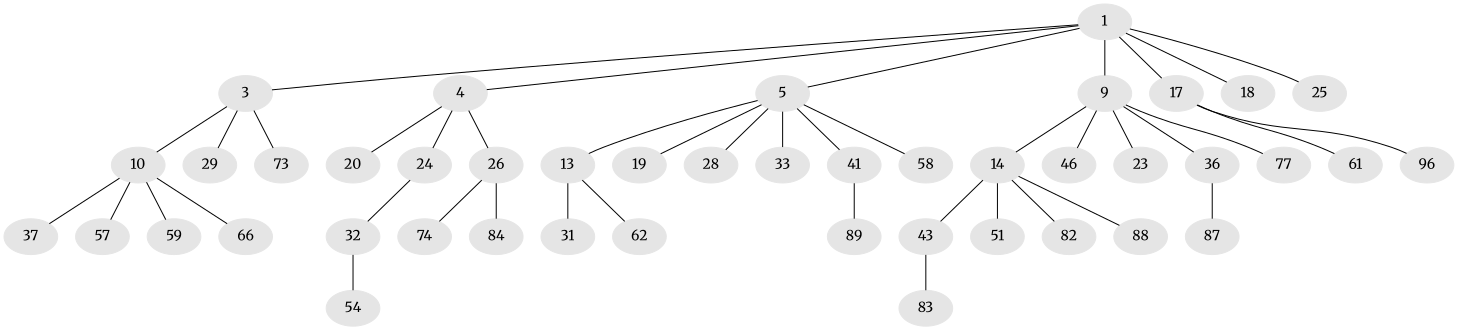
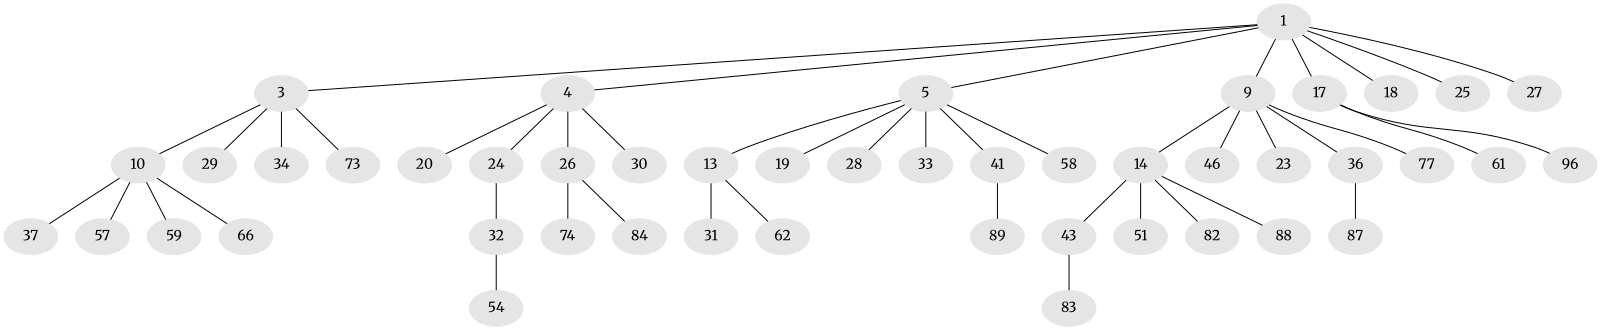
  graph {
    fontname=Merriweather
    node [color=gray90 fontname=Merriweather style=filled]
    edge [fontname=Merriweather]
    1 [super="+2+7+15"]
    3 [super="+8"]
    4 [super="+11"]
    5 [super="+6+80"]
    9 [super="+12+35"]
    17 [super="+39+46"]
    18 [super="+78+95"]
    25 [super="+42"]
+   27
    10 [super="+90"]
    29 [super="+49"]
+   34
    73
    20 [super="+60"]
    24 [super="+79"]
    26 [super="+52+70+53"]
+   30 [super="+50+72"]
    13
    19 [super="+48"]
    28
    33 [super="+71+55"]
    41
    58
    14 [super="+21"]
    n25 [label=46 super="+91"]
    23
    36
    77
    61 [super="+93"]
    96
    37 [super="+63"]
    57
    59
    66
    32 [super="+38+40+81"]
    74
    84
    31
    62
    89
    43 [super="+45"]
    51
    82
    88
    87
    83
    54
    1 -- 3
    1 -- 4
    1 -- 5
    1 -- 9
    1 -- 17
    1 -- 18
    1 -- 25
+   1 -- 27
    3 -- 10
    3 -- 29
+   3 -- 34
    3 -- 73
    4 -- 20
    4 -- 24
    4 -- 26
+   4 -- 30
    5 -- 13
    5 -- 19
    5 -- 28
    5 -- 33
    5 -- 41
    5 -- 58
    9 -- 14
    9 -- n25
    9 -- 23
    9 -- 36
    9 -- 77
    17 -- 61
    17 -- 96
    10 -- 37
    10 -- 57
    10 -- 59
    10 -- 66
    24 -- 32
    26 -- 74
    26 -- 84
    13 -- 31
    13 -- 62
    41 -- 89
    14 -- 43
    14 -- 51
    14 -- 82
    14 -- 88
    36 -- 87
    32 -- 54
    43 -- 83
  }
